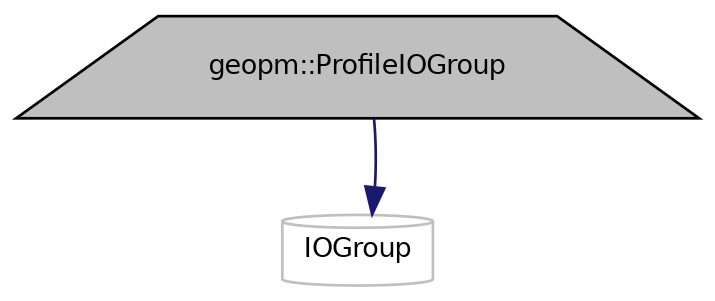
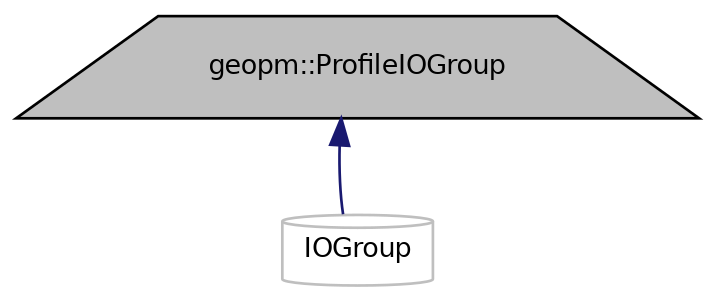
  digraph {
    node [fontname=Helvetica fontsize=10 style=filled]
    n1 [color=black fillcolor=grey75 fontcolor=black height=0.2 label="geopm::ProfileIOGroup" shape=trapezium width=0.4]
    n2 [color=grey75 fillcolor=white height=0.2 label=IOGroup shape=cylinder width=0.4]
-   n2 -> n1 [color=midnightblue dir=back fontname=Helvetica fontsize=10 labelfontname=Helvetica labelfontsize=10 style=solid]
+   n1 -> n2 [color=midnightblue dir=back fontname=Helvetica fontsize=10 labelfontname=Helvetica labelfontsize=10 style=solid]
  }
